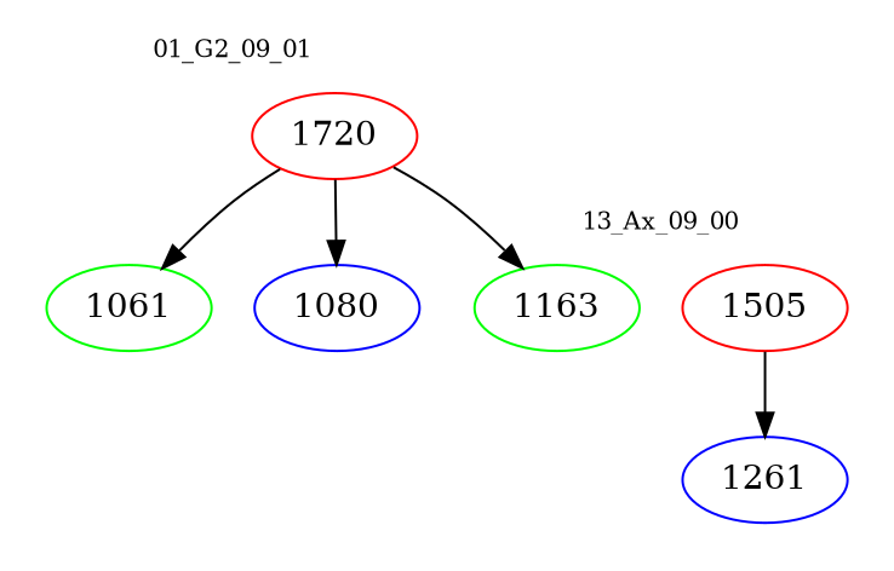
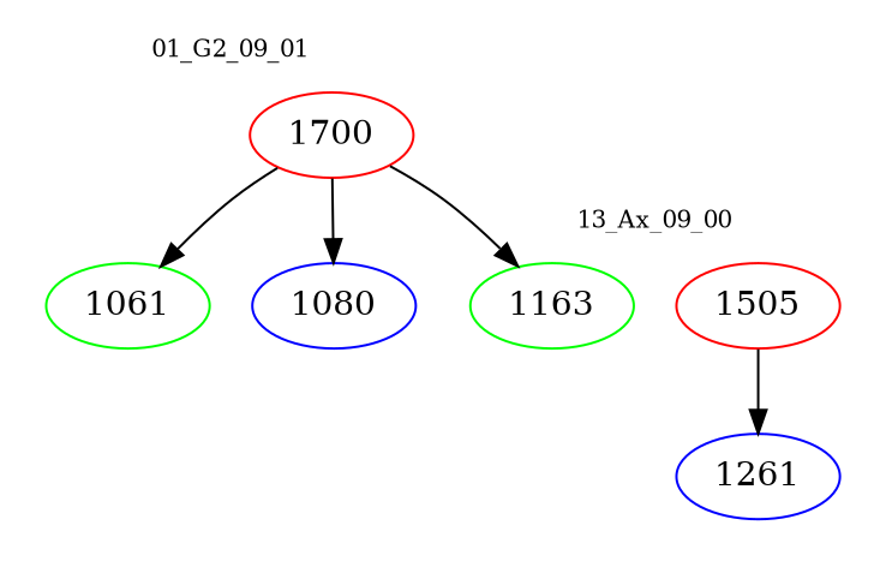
  digraph {
    node [color=red]
    edge [color=black]
    n1 [label=1505]
    n2 [color=green label=1163]
    n3 [color=blue label=1261]
-   n4 [label=1720]
+   n4 [label=1700]
    n5 [color=green label=1061]
    n6 [color=blue label=1080]
    subgraph cluster_1 {
      color=white
      fontsize=10
      label="13_Ax_09_00"
      n1
      n2
      n3
    }
    subgraph cluster_2 {
      color=white
      fontsize=10
      label="01_G2_09_01"
      n4
      n5
      n6
    }
    n1 -> n3
    n4 -> n2
    n4 -> n5
    n4 -> n6
  }
